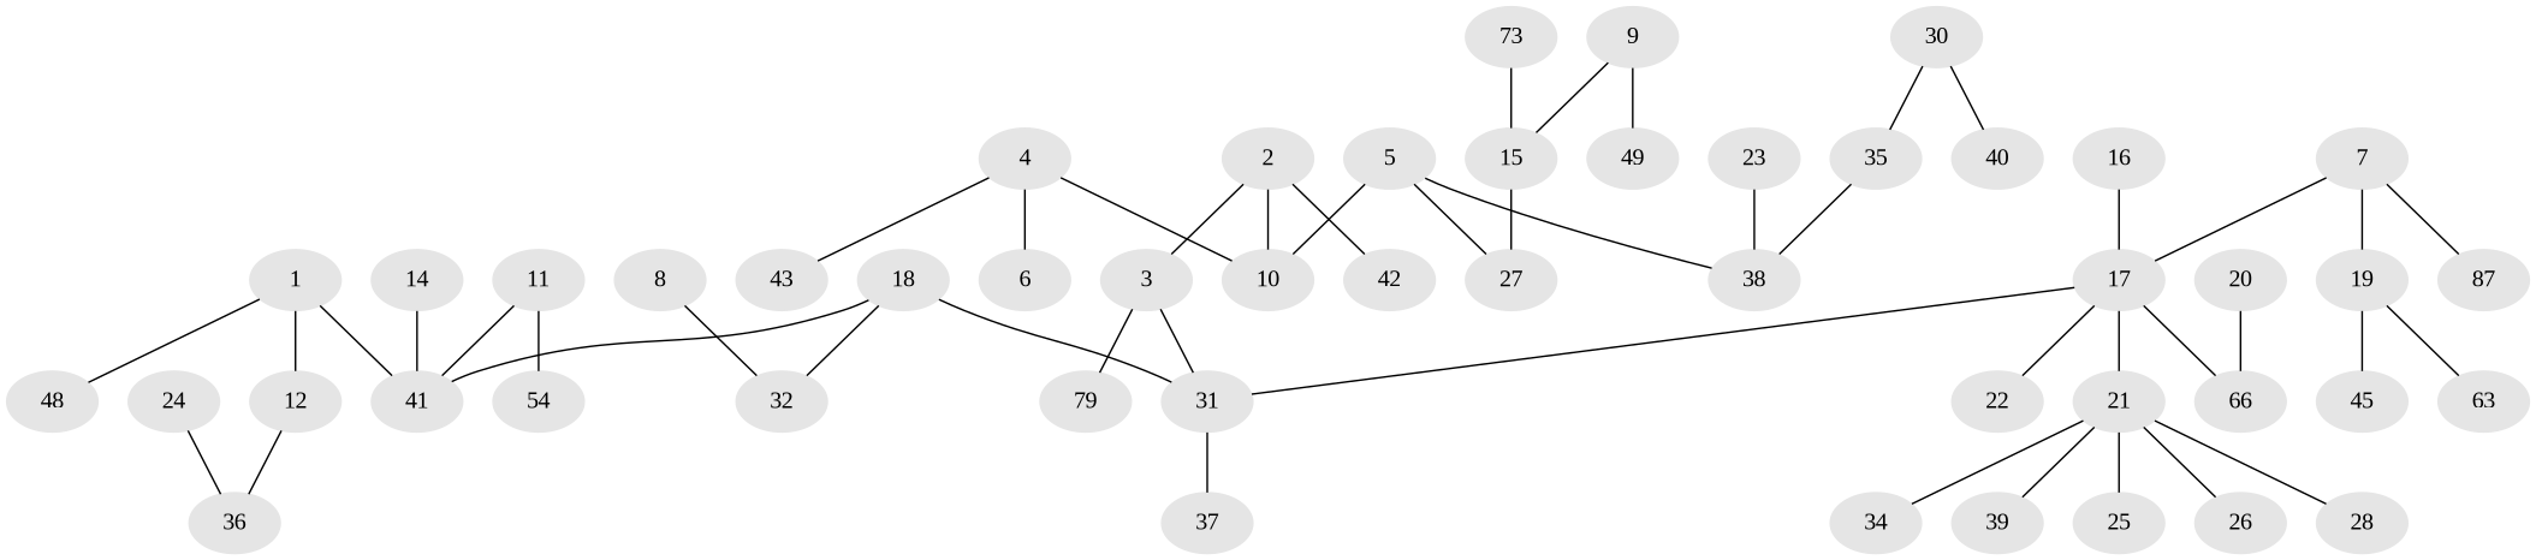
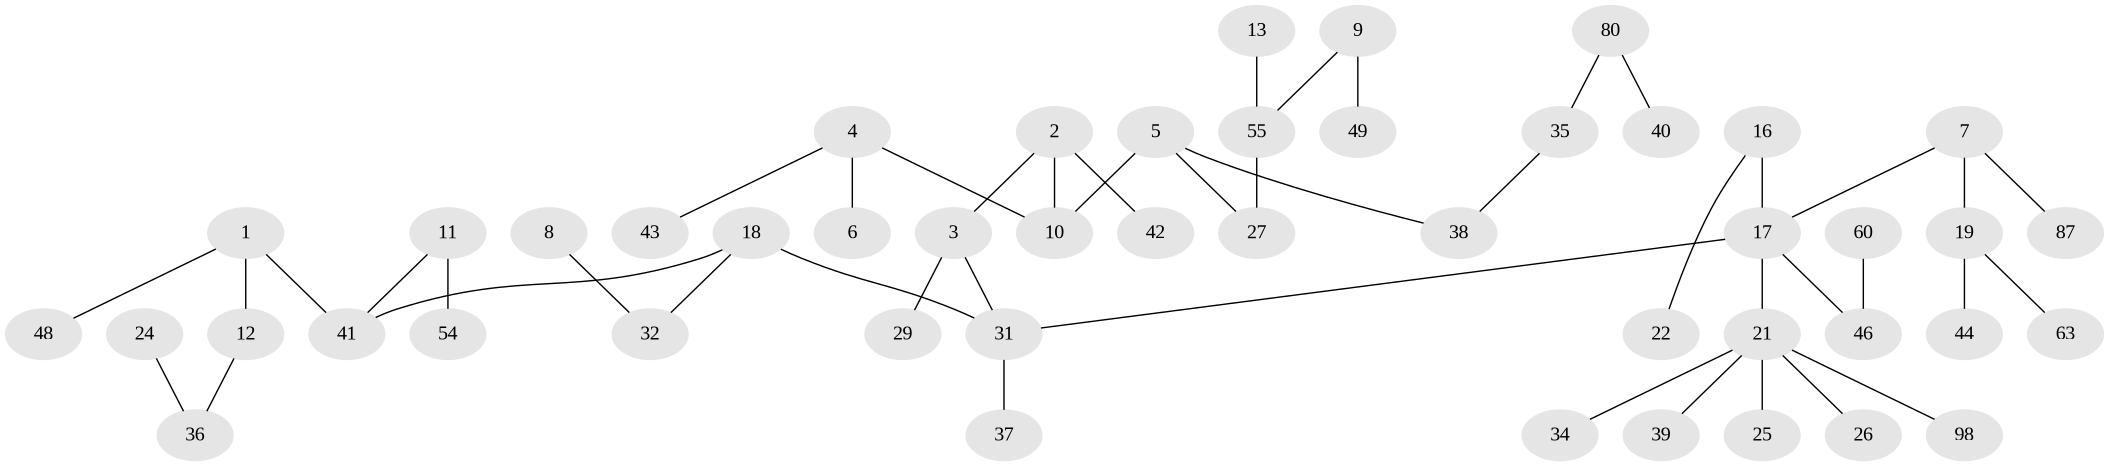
  graph {
    fontname="Liberation Serif"
    node [color=gray90 fontname="Liberation Serif" style=filled]
    edge [fontname="Liberation Serif" weight=1.0]
    1
    12
    41
    48
    36
    2
    3
    10
    42
-   29 [label=79]
+   29
    31
    37
    4
    6
    43
    5
    27
    38
    7
    17
    19
    n22 [label=87]
    21
    22
-   46 [label=66]
+   46
    n26 [label=63]
-   45
+   45 [label=44]
    8
    32
    9
-   15
+   15 [label=55]
    49
    11
    n34 [label=54]
-   13 [label=73]
-   14
+   13
    16
    25
    26
-   28
+   28 [label=98]
    34
    39
    18
-   20
-   23
+   20 [label=60]
    24
-   30
+   30 [label=80]
    35
    40
    1 -- 12
    1 -- 41
    1 -- 48
    12 -- 36
    2 -- 3
    2 -- 10
    2 -- 42
    3 -- 29
    3 -- 31
    31 -- 37
    4 -- 10
    4 -- 6
    4 -- 43
    5 -- 10
    5 -- 27
    5 -- 38
    7 -- 17
    7 -- 19
    7 -- n22
    17 -- 31
    17 -- 21
-   17 -- 22
+   16 -- 22
    17 -- 46
    19 -- n26
    19 -- 45
    21 -- 25
    21 -- 26
    21 -- 28
    21 -- 34
    21 -- 39
    8 -- 32
    9 -- 15
    9 -- 49
    15 -- 27
    11 -- 41
    11 -- n34
    13 -- 15
-   14 -- 41
    16 -- 17
    18 -- 41
    18 -- 31
    18 -- 32
    20 -- 46
-   23 -- 38
    24 -- 36
    30 -- 35
    30 -- 40
    35 -- 38
  }
